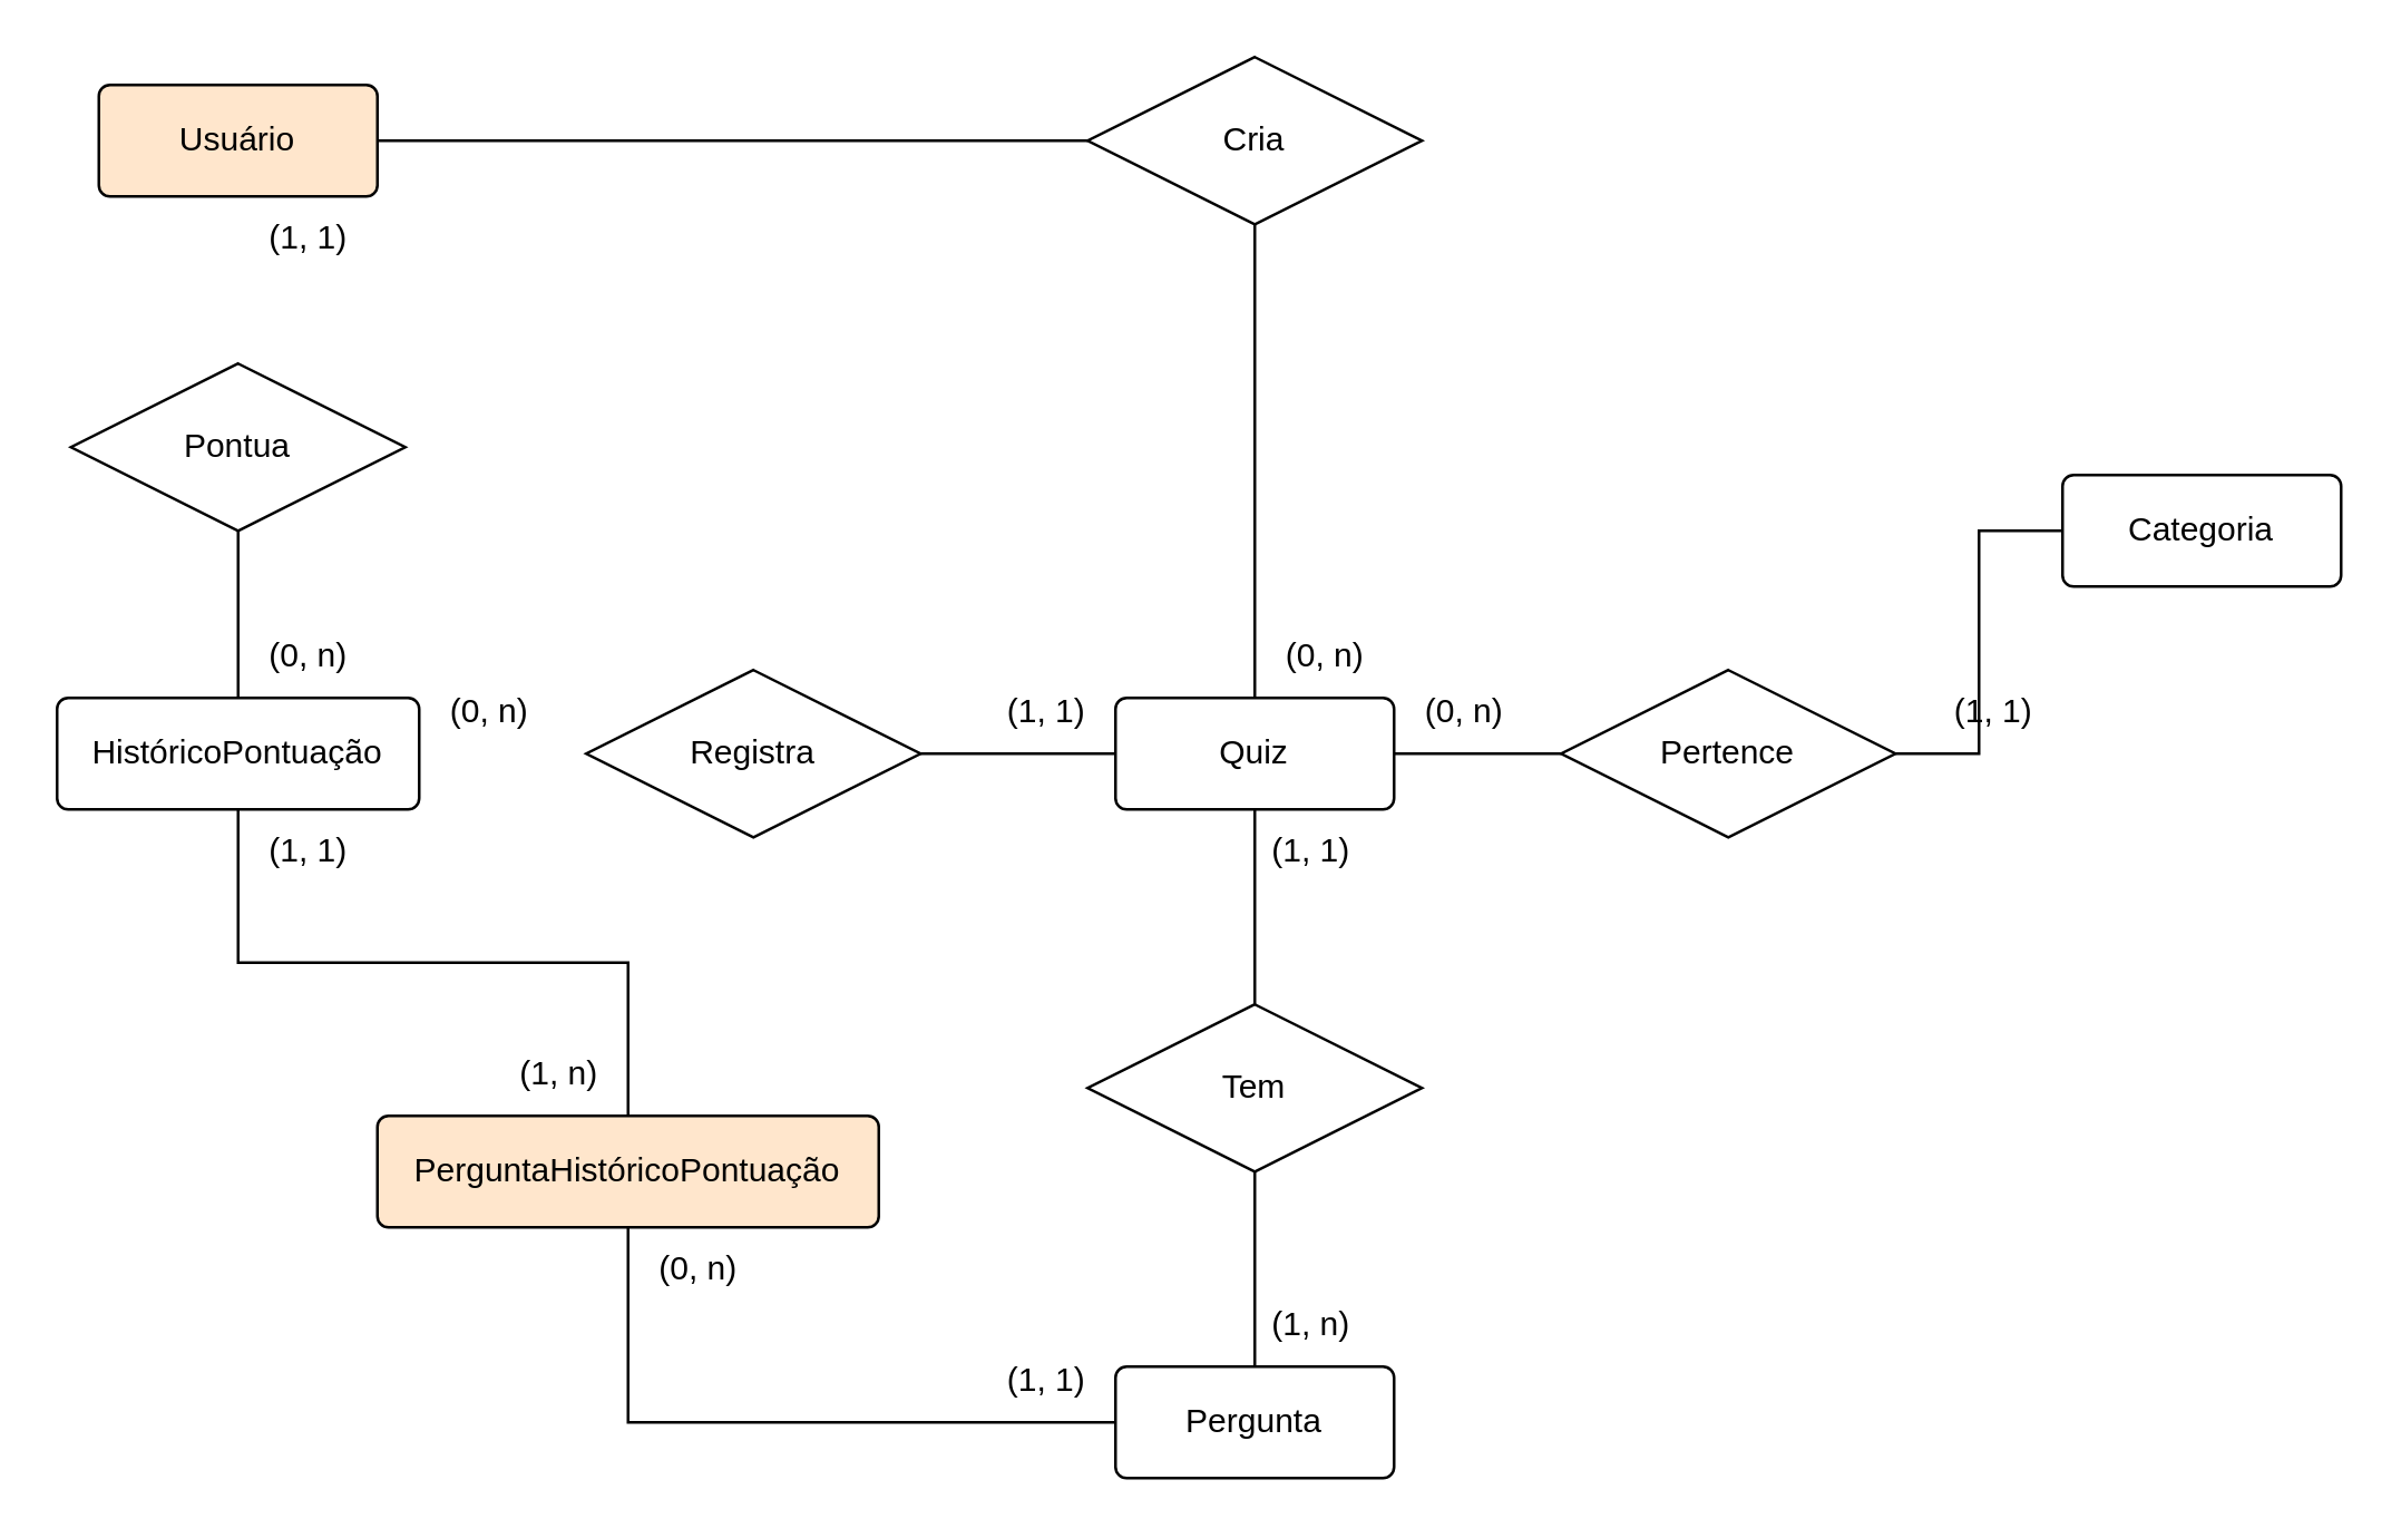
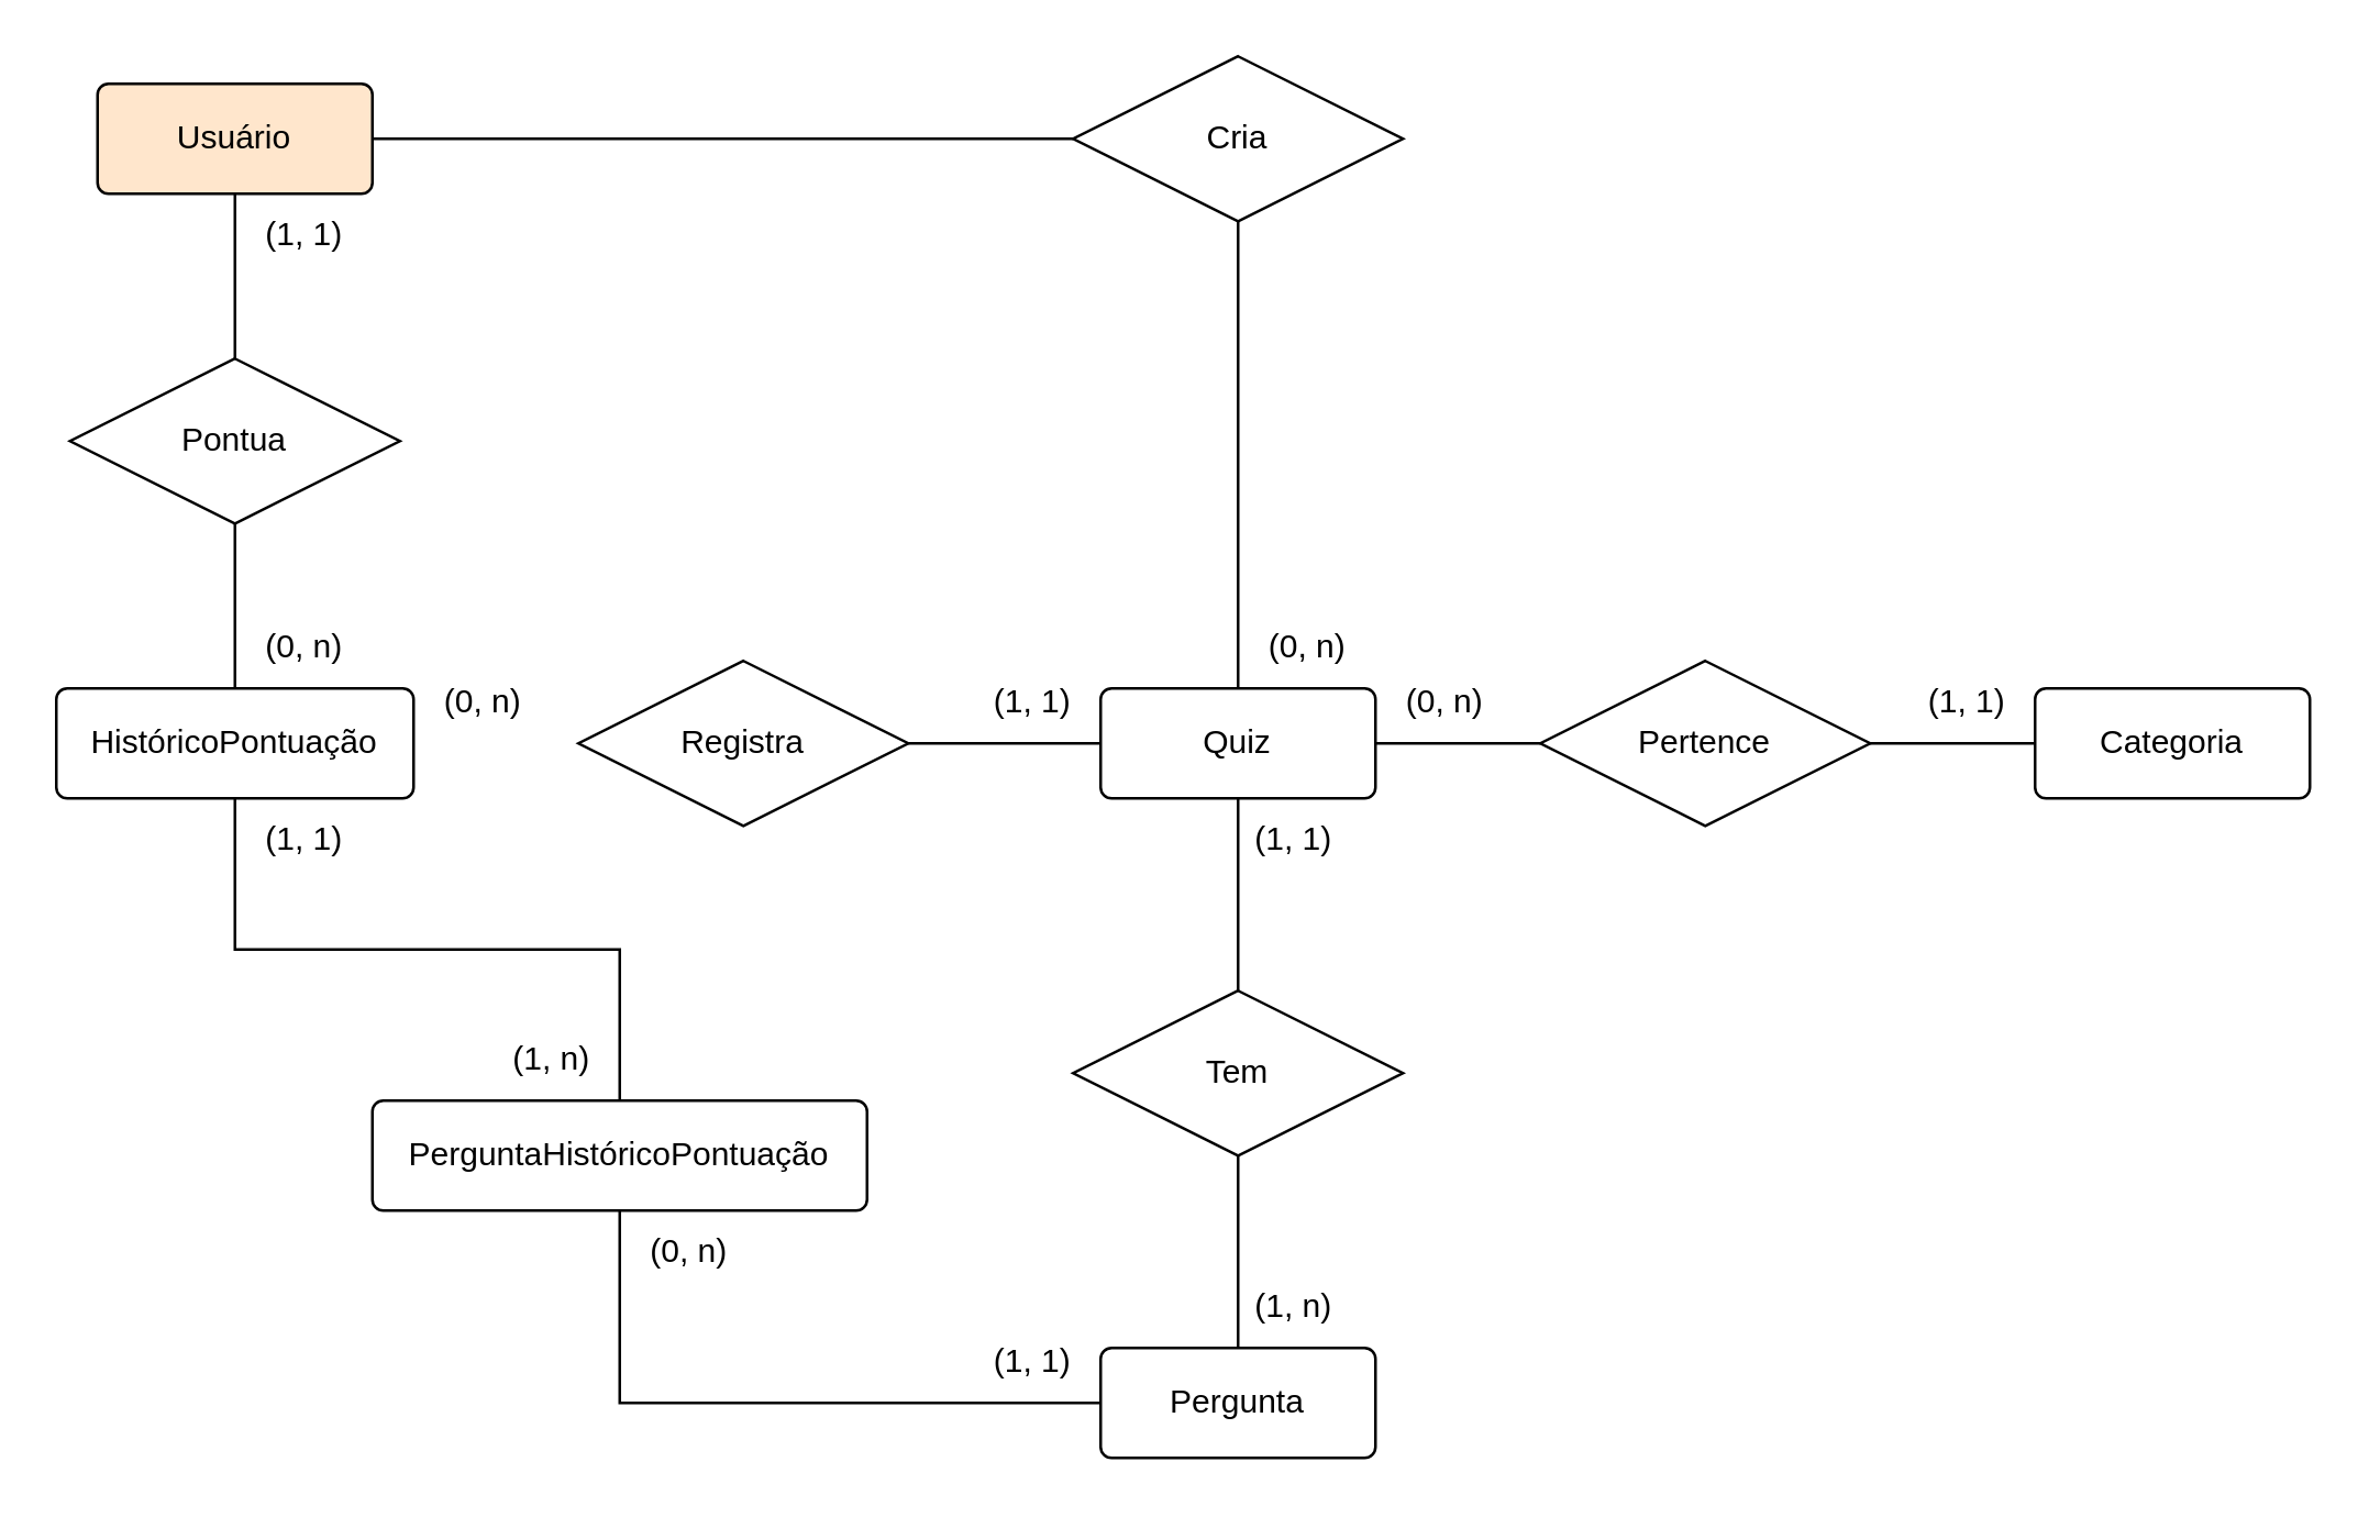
  <mxCell id="0" />
  <mxCell id="1" parent="0" />
  <mxCell id="2" style="edgeStyle=orthogonalEdgeStyle;rounded=0;orthogonalLoop=1;jettySize=auto;html=1;entryX=0.5;entryY=0;entryDx=0;entryDy=0;endArrow=none;endFill=0;" parent="1" source="5" target="15" edge="1"><mxGeometry relative="1" as="geometry" /></mxCell>
  <mxCell id="3" style="edgeStyle=orthogonalEdgeStyle;rounded=0;orthogonalLoop=1;jettySize=auto;html=1;entryX=0;entryY=0.5;entryDx=0;entryDy=0;endArrow=none;endFill=0;" parent="1" source="5" target="19" edge="1"><mxGeometry relative="1" as="geometry" /></mxCell>
  <mxCell id="4" style="edgeStyle=orthogonalEdgeStyle;rounded=0;orthogonalLoop=1;jettySize=auto;html=1;entryX=1;entryY=0.5;entryDx=0;entryDy=0;endArrow=none;endFill=0;" parent="1" source="5" target="22" edge="1"><mxGeometry relative="1" as="geometry" /></mxCell>
  <mxCell id="5" value="Quiz" style="rounded=1;arcSize=10;whiteSpace=wrap;html=1;align=center;" parent="1" vertex="1"><mxGeometry x="400" y="250" width="100" height="40" as="geometry" /></mxCell>
  <mxCell id="6" value="Pergunta" style="rounded=1;arcSize=10;whiteSpace=wrap;html=1;align=center;" parent="1" vertex="1"><mxGeometry x="400" y="490" width="100" height="40" as="geometry" /></mxCell>
- <mxCell id="7" value="Categoria" style="rounded=1;arcSize=10;whiteSpace=wrap;html=1;align=center;" parent="1" vertex="1"><mxGeometry x="740" y="170" width="100" height="40" as="geometry" /></mxCell>
+ <mxCell id="7" value="Categoria" style="rounded=1;arcSize=10;whiteSpace=wrap;html=1;align=center;" parent="1" vertex="1"><mxGeometry x="740" y="250" width="100" height="40" as="geometry" /></mxCell>
+ <mxCell id="8" style="edgeStyle=orthogonalEdgeStyle;rounded=0;orthogonalLoop=1;jettySize=auto;html=1;entryX=0.5;entryY=0;entryDx=0;entryDy=0;endArrow=none;endFill=0;" parent="1" source="10" target="25" edge="1"><mxGeometry relative="1" as="geometry" /></mxCell>
  <mxCell id="9" style="edgeStyle=orthogonalEdgeStyle;rounded=0;orthogonalLoop=1;jettySize=auto;html=1;entryX=0;entryY=0.5;entryDx=0;entryDy=0;endArrow=none;endFill=0;" parent="1" source="10" target="29" edge="1"><mxGeometry relative="1" as="geometry" /></mxCell>
  <mxCell id="10" value="Usuário" style="rounded=1;arcSize=10;whiteSpace=wrap;html=1;align=center;fillColor=#ffe6cc;" parent="1" vertex="1"><mxGeometry x="35" y="30" width="100" height="40" as="geometry" /></mxCell>
  <mxCell id="11" style="edgeStyle=orthogonalEdgeStyle;rounded=0;orthogonalLoop=1;jettySize=auto;html=1;entryX=0.5;entryY=1;entryDx=0;entryDy=0;endArrow=none;endFill=0;" parent="1" source="13" target="25" edge="1"><mxGeometry relative="1" as="geometry" /></mxCell>
  <mxCell id="12" style="edgeStyle=orthogonalEdgeStyle;rounded=0;orthogonalLoop=1;jettySize=auto;html=1;entryX=0.5;entryY=0;entryDx=0;entryDy=0;endArrow=none;endFill=0;" edge="1" parent="1" source="13" target="32"><mxGeometry relative="1" as="geometry" /></mxCell>
  <mxCell id="13" value="HistóricoPontuação" style="rounded=1;arcSize=10;whiteSpace=wrap;html=1;align=center;" parent="1" vertex="1"><mxGeometry x="20" y="250" width="130" height="40" as="geometry" /></mxCell>
  <mxCell id="14" style="edgeStyle=orthogonalEdgeStyle;rounded=0;orthogonalLoop=1;jettySize=auto;html=1;entryX=0.5;entryY=0;entryDx=0;entryDy=0;endArrow=none;endFill=0;" parent="1" source="15" target="6" edge="1"><mxGeometry relative="1" as="geometry" /></mxCell>
  <mxCell id="15" value="Tem" style="shape=rhombus;perimeter=rhombusPerimeter;whiteSpace=wrap;html=1;align=center;" parent="1" vertex="1"><mxGeometry x="390" y="360" width="120" height="60" as="geometry" /></mxCell>
  <mxCell id="16" value="(1, 1)" style="text;html=1;align=center;verticalAlign=middle;resizable=0;points=[];autosize=1;strokeColor=none;fillColor=none;" parent="1" vertex="1"><mxGeometry x="445" y="290" width="50" height="30" as="geometry" /></mxCell>
  <mxCell id="17" value="(1, n)" style="text;html=1;align=center;verticalAlign=middle;resizable=0;points=[];autosize=1;strokeColor=none;fillColor=none;" parent="1" vertex="1"><mxGeometry x="445" y="460" width="50" height="30" as="geometry" /></mxCell>
  <mxCell id="18" style="edgeStyle=orthogonalEdgeStyle;rounded=0;orthogonalLoop=1;jettySize=auto;html=1;entryX=0;entryY=0.5;entryDx=0;entryDy=0;endArrow=none;endFill=0;" parent="1" source="19" target="7" edge="1"><mxGeometry relative="1" as="geometry" /></mxCell>
  <mxCell id="19" value="Pertence" style="shape=rhombus;perimeter=rhombusPerimeter;whiteSpace=wrap;html=1;align=center;" parent="1" vertex="1"><mxGeometry x="560" y="240" width="120" height="60" as="geometry" /></mxCell>
  <mxCell id="20" value="(0, n)" style="text;html=1;align=center;verticalAlign=middle;resizable=0;points=[];autosize=1;strokeColor=none;fillColor=none;" parent="1" vertex="1"><mxGeometry x="500" y="240" width="50" height="30" as="geometry" /></mxCell>
  <mxCell id="21" value="(1, 1)" style="text;html=1;align=center;verticalAlign=middle;resizable=0;points=[];autosize=1;strokeColor=none;fillColor=none;" parent="1" vertex="1"><mxGeometry x="690" y="240" width="50" height="30" as="geometry" /></mxCell>
  <mxCell id="22" value="Registra" style="shape=rhombus;perimeter=rhombusPerimeter;whiteSpace=wrap;html=1;align=center;" parent="1" vertex="1"><mxGeometry x="210" y="240" width="120" height="60" as="geometry" /></mxCell>
  <mxCell id="23" value="(1, 1)" style="text;html=1;align=center;verticalAlign=middle;resizable=0;points=[];autosize=1;strokeColor=none;fillColor=none;" parent="1" vertex="1"><mxGeometry x="350" y="240" width="50" height="30" as="geometry" /></mxCell>
  <mxCell id="24" value="(0, n)" style="text;html=1;align=center;verticalAlign=middle;resizable=0;points=[];autosize=1;strokeColor=none;fillColor=none;" parent="1" vertex="1"><mxGeometry x="150" y="240" width="50" height="30" as="geometry" /></mxCell>
  <mxCell id="25" value="Pontua" style="shape=rhombus;perimeter=rhombusPerimeter;whiteSpace=wrap;html=1;align=center;" parent="1" vertex="1"><mxGeometry x="25" y="130" width="120" height="60" as="geometry" /></mxCell>
  <mxCell id="26" value="(0, n)" style="text;html=1;align=center;verticalAlign=middle;resizable=0;points=[];autosize=1;strokeColor=none;fillColor=none;" parent="1" vertex="1"><mxGeometry x="85" y="220" width="50" height="30" as="geometry" /></mxCell>
  <mxCell id="27" value="(1, 1)" style="text;html=1;align=center;verticalAlign=middle;resizable=0;points=[];autosize=1;strokeColor=none;fillColor=none;" parent="1" vertex="1"><mxGeometry x="85" y="70" width="50" height="30" as="geometry" /></mxCell>
  <mxCell id="28" style="edgeStyle=orthogonalEdgeStyle;rounded=0;orthogonalLoop=1;jettySize=auto;html=1;entryX=0.5;entryY=0;entryDx=0;entryDy=0;endArrow=none;endFill=0;" parent="1" source="29" target="5" edge="1"><mxGeometry relative="1" as="geometry" /></mxCell>
  <mxCell id="29" value="Cria" style="shape=rhombus;perimeter=rhombusPerimeter;whiteSpace=wrap;html=1;align=center;" parent="1" vertex="1"><mxGeometry x="390" y="20" width="120" height="60" as="geometry" /></mxCell>
  <mxCell id="30" value="(0, n)" style="text;html=1;align=center;verticalAlign=middle;resizable=0;points=[];autosize=1;strokeColor=none;fillColor=none;" parent="1" vertex="1"><mxGeometry x="450" y="220" width="50" height="30" as="geometry" /></mxCell>
  <mxCell id="31" style="edgeStyle=orthogonalEdgeStyle;rounded=0;orthogonalLoop=1;jettySize=auto;html=1;entryX=0;entryY=0.5;entryDx=0;entryDy=0;endArrow=none;endFill=0;" edge="1" parent="1" source="32" target="6"><mxGeometry relative="1" as="geometry"><Array as="points"><mxPoint x="225" y="510" /></Array></mxGeometry></mxCell>
- <mxCell id="32" value="PerguntaHistóricoPontuação" style="rounded=1;arcSize=10;whiteSpace=wrap;html=1;align=center;fillColor=#ffe6cc;" vertex="1" parent="1"><mxGeometry x="135" y="400" width="180" height="40" as="geometry" /></mxCell>
+ <mxCell id="32" value="PerguntaHistóricoPontuação" style="rounded=1;arcSize=10;whiteSpace=wrap;html=1;align=center;" vertex="1" parent="1"><mxGeometry x="135" y="400" width="180" height="40" as="geometry" /></mxCell>
  <mxCell id="33" value="(1, 1)" style="text;html=1;align=center;verticalAlign=middle;resizable=0;points=[];autosize=1;strokeColor=none;fillColor=none;" vertex="1" parent="1"><mxGeometry x="85" y="290" width="50" height="30" as="geometry" /></mxCell>
  <mxCell id="34" value="(1, n)" style="text;html=1;align=center;verticalAlign=middle;resizable=0;points=[];autosize=1;strokeColor=none;fillColor=none;" vertex="1" parent="1"><mxGeometry x="175" y="370" width="50" height="30" as="geometry" /></mxCell>
  <mxCell id="35" value="(1, 1)" style="text;html=1;align=center;verticalAlign=middle;resizable=0;points=[];autosize=1;strokeColor=none;fillColor=none;" vertex="1" parent="1"><mxGeometry x="350" y="480" width="50" height="30" as="geometry" /></mxCell>
  <mxCell id="36" value="(0, n)" style="text;html=1;align=center;verticalAlign=middle;resizable=0;points=[];autosize=1;strokeColor=none;fillColor=none;" vertex="1" parent="1"><mxGeometry x="225" y="440" width="50" height="30" as="geometry" /></mxCell>
